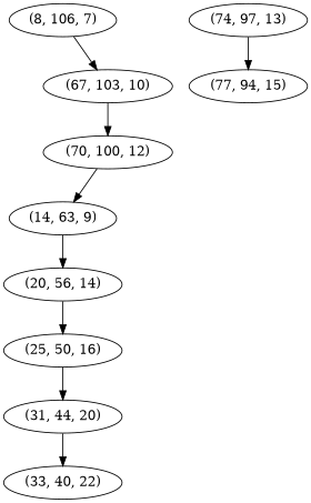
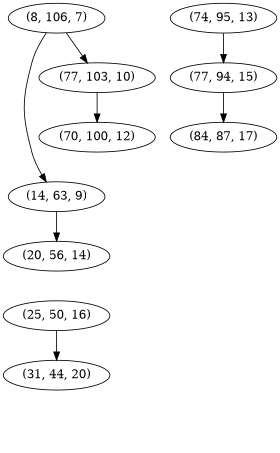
  digraph {
    "(8, 106, 7)"
    "(14, 63, 9)"
-   "(67, 103, 10)"
+   "(67, 103, 10)" [label="(77, 103, 10)"]
    "(20, 56, 14)"
    "(70, 100, 12)"
    "(25, 50, 16)"
    "(31, 44, 20)"
-   "(33, 40, 22)"
-   "(74, 97, 13)"
+   "(74, 97, 13)" [label="(74, 95, 13)"]
    "(77, 94, 15)"
-   "(70, 100, 12)" -> "(14, 63, 9)"
+   "(84, 87, 17)"
+   "(8, 106, 7)" -> "(14, 63, 9)"
    "(8, 106, 7)" -> "(67, 103, 10)"
    "(14, 63, 9)" -> "(20, 56, 14)"
    "(67, 103, 10)" -> "(70, 100, 12)"
-   "(20, 56, 14)" -> "(25, 50, 16)"
    "(25, 50, 16)" -> "(31, 44, 20)"
-   "(31, 44, 20)" -> "(33, 40, 22)"
    "(74, 97, 13)" -> "(77, 94, 15)"
+   "(77, 94, 15)" -> "(84, 87, 17)"
  }
